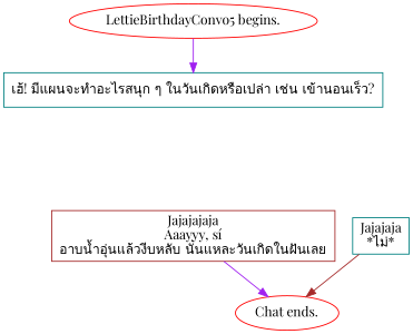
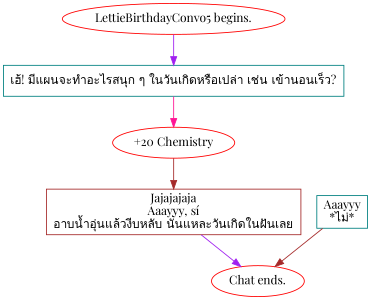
  digraph {
    fontname="Playfair Display"
    node [color=red fontname="Playfair Display"]
    edge [color=purple fontname="Playfair Display"]
    n1 [label="LettieBirthdayConvo5 begins."]
    n2 [color=teal label="เฮ้! มีแผนจะทำอะไรสนุก ๆ ในวันเกิดหรือเปล่า เช่น เข้านอนเร็ว?" shape=box]
+   n3 [label="+20 Chemistry"]
    n4 [color=brown label="Jajajajaja\nAaayyy, sí\nอาบน้ำอุ่นแล้วงีบหลับ นั่นแหละวันเกิดในฝันเลย" shape=box]
-   n5 [color=teal label="Jajajaja\n*ไม่*" shape=box]
+   n5 [color=teal label="Aaayyy\n*ไม่*" shape=box]
    "Chat ends."
    n1 -> n2
+   n2 -> n3 [color=deeppink]
+   n3 -> n4 [color=brown]
    n4 -> "Chat ends."
    n5 -> "Chat ends." [color=brown]
  }
